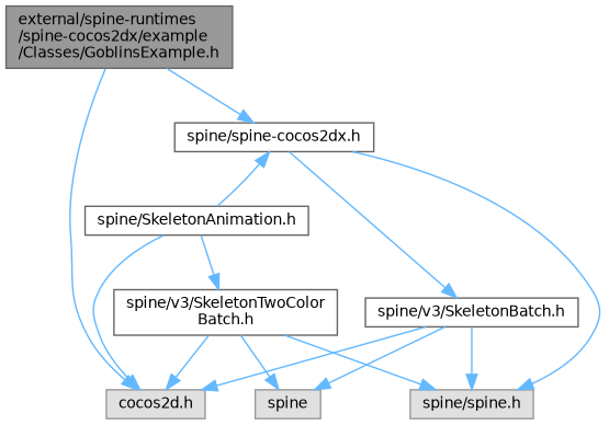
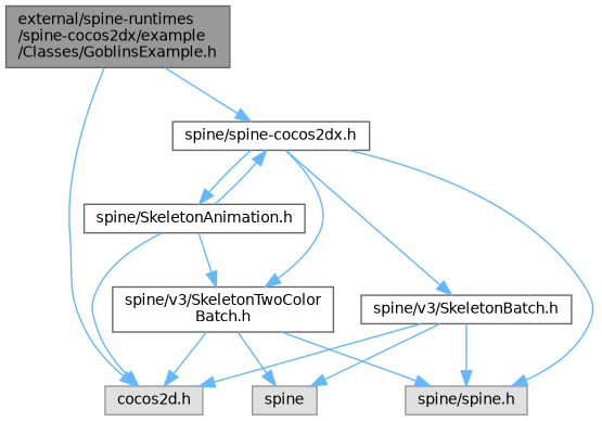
  digraph {
    node [color=grey40 fillcolor=white fontname=Helvetica fontsize=10 shape=box style=filled]
    edge [color=steelblue1 fontname=Helvetica fontsize=10 labelfontname=Helvetica labelfontsize=10 style=solid]
    n1 [color=gray40 fillcolor=grey60 fontcolor=black height=0.2 label="external/spine-runtimes\l/spine-cocos2dx/example\l/Classes/GoblinsExample.h" width=0.4]
    n2 [color=grey60 fillcolor="#E0E0E0" height=0.2 label="cocos2d.h" width=0.4]
    n3 [height=0.2 label="spine/spine-cocos2dx.h" width=0.4]
    n4 [color=grey60 fillcolor="#E0E0E0" height=0.2 label="spine/spine.h" width=0.4]
    n5 [height=0.2 label="spine/v3/SkeletonBatch.h" width=0.4]
    n6 [height=0.2 label="spine/v3/SkeletonTwoColor\lBatch.h" width=0.4]
    n7 [height=0.2 label="spine/SkeletonAnimation.h" width=0.4]
    n8 [color=grey60 fillcolor="#E0E0E0" height=0.2 label=spine width=0.4]
    n1 -> n2
    n1 -> n3
    n3 -> n4
    n3 -> n5
+   n3 -> n6
+   n3 -> n7
    n5 -> n2
    n5 -> n4
    n5 -> n8
    n6 -> n2
    n6 -> n4
    n6 -> n8
    n7 -> n2
    n7 -> n3
    n7 -> n6
  }
